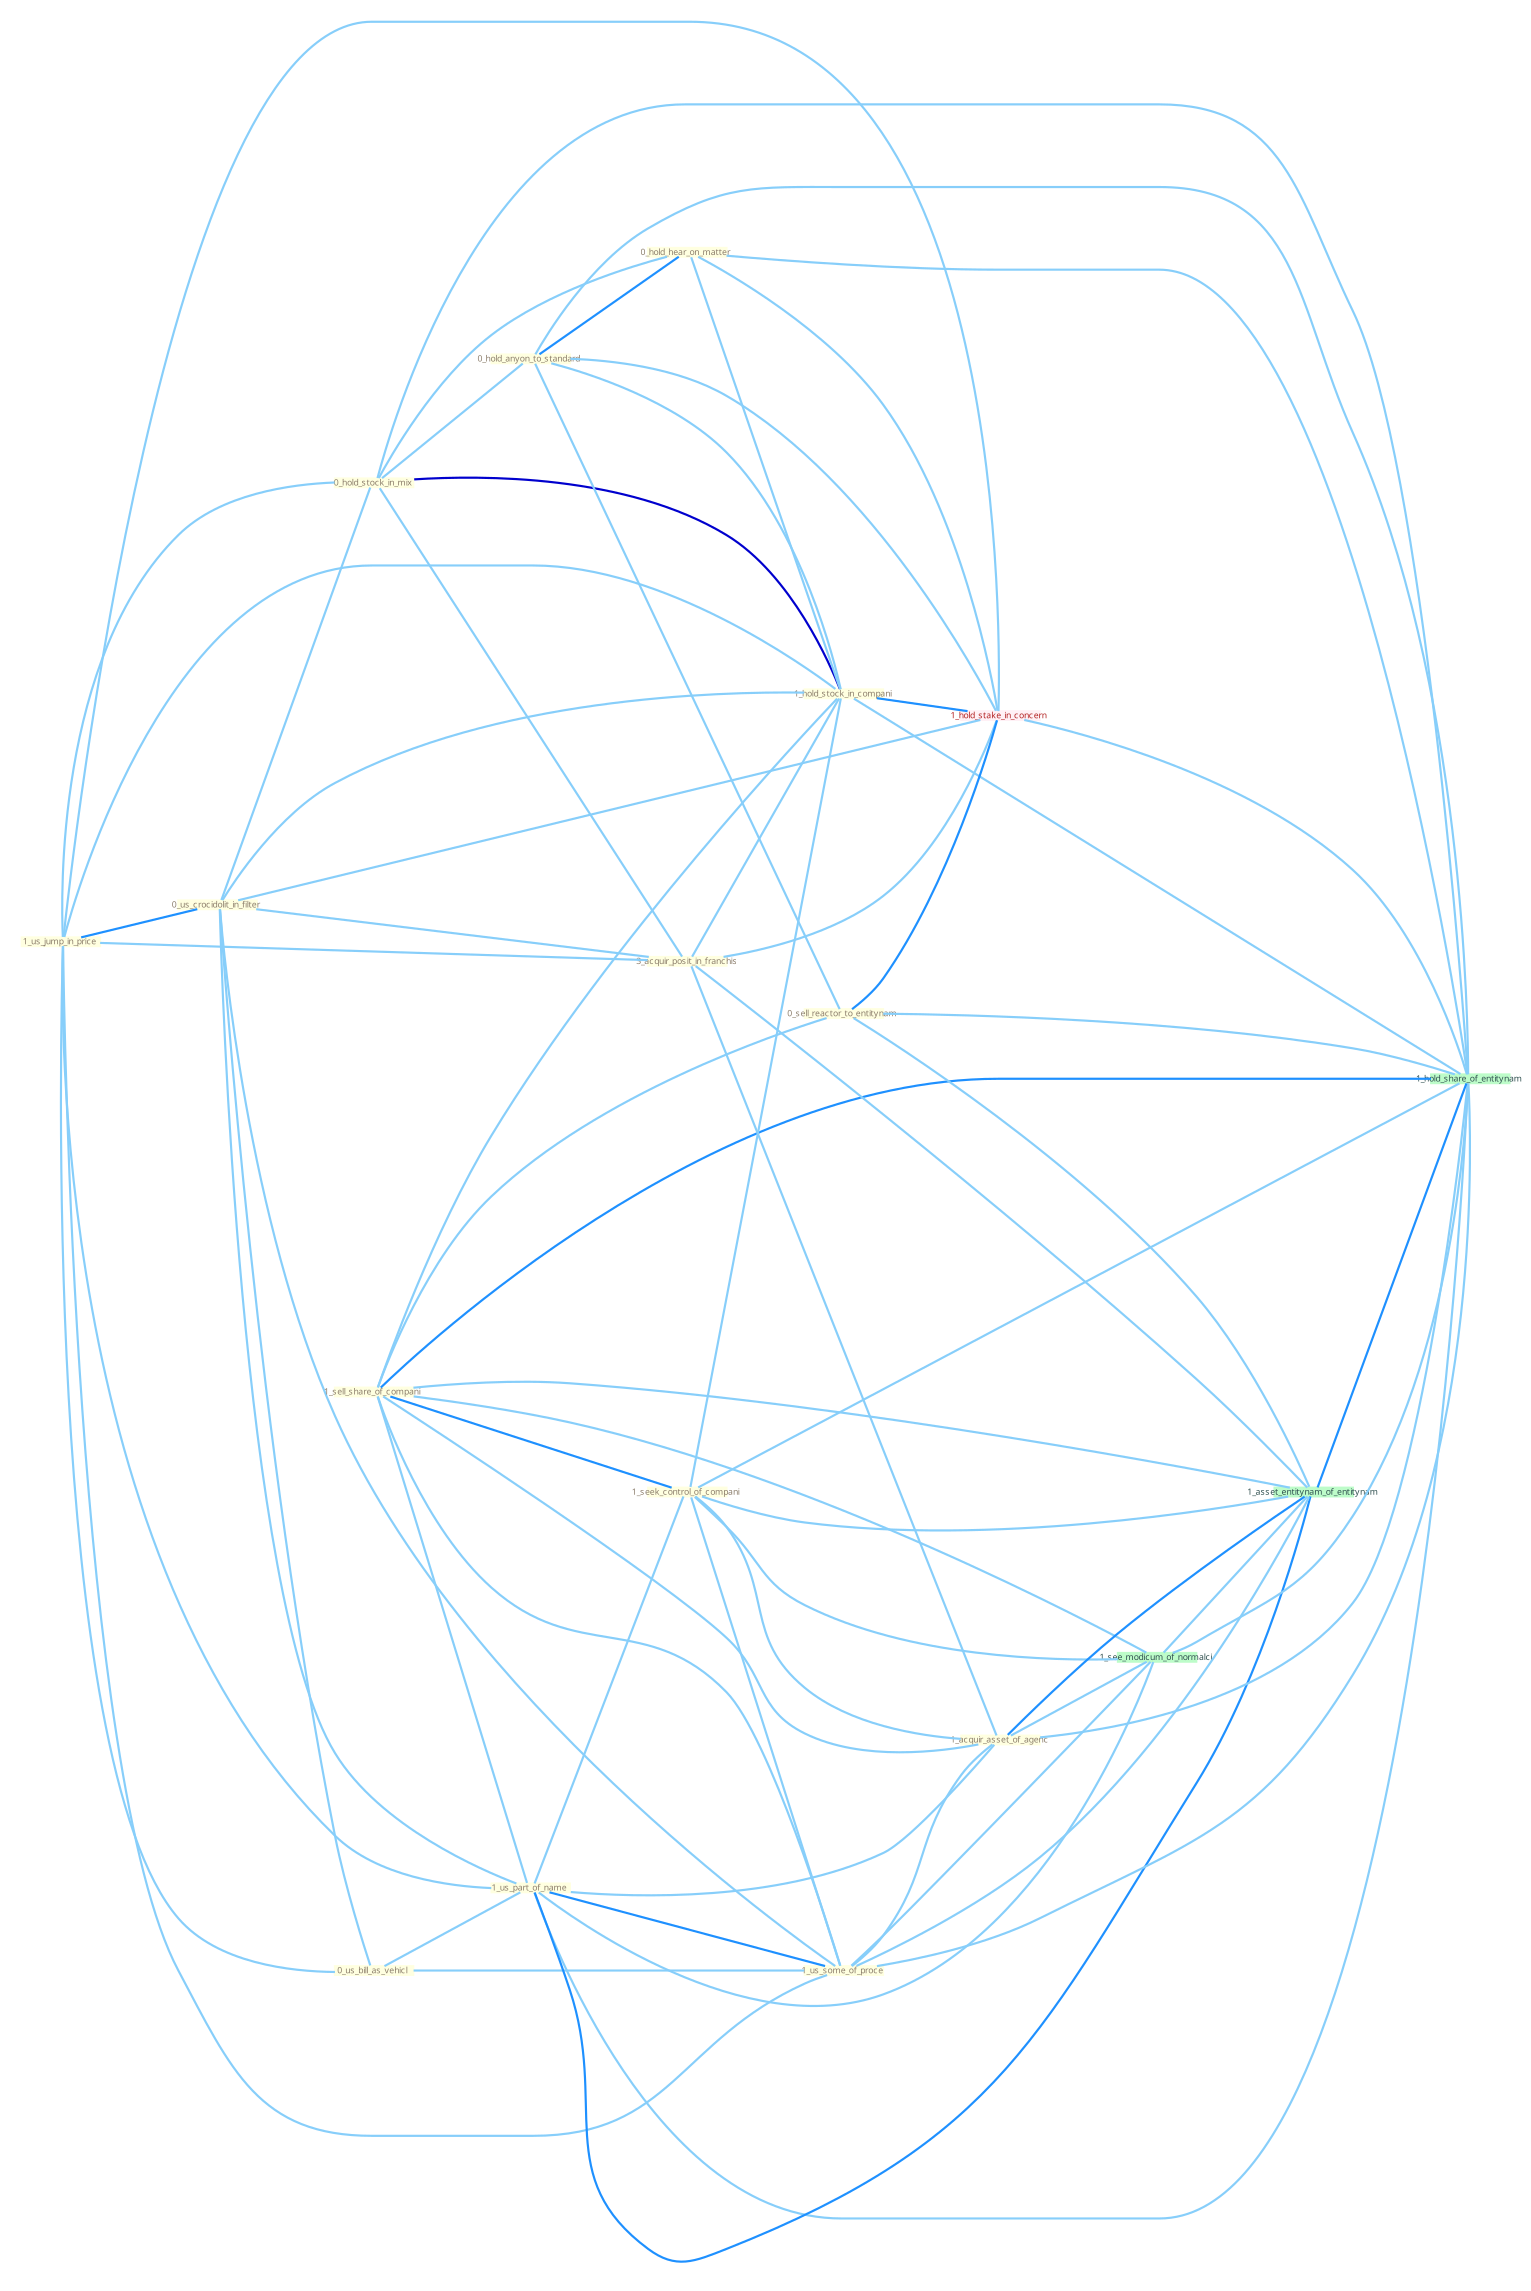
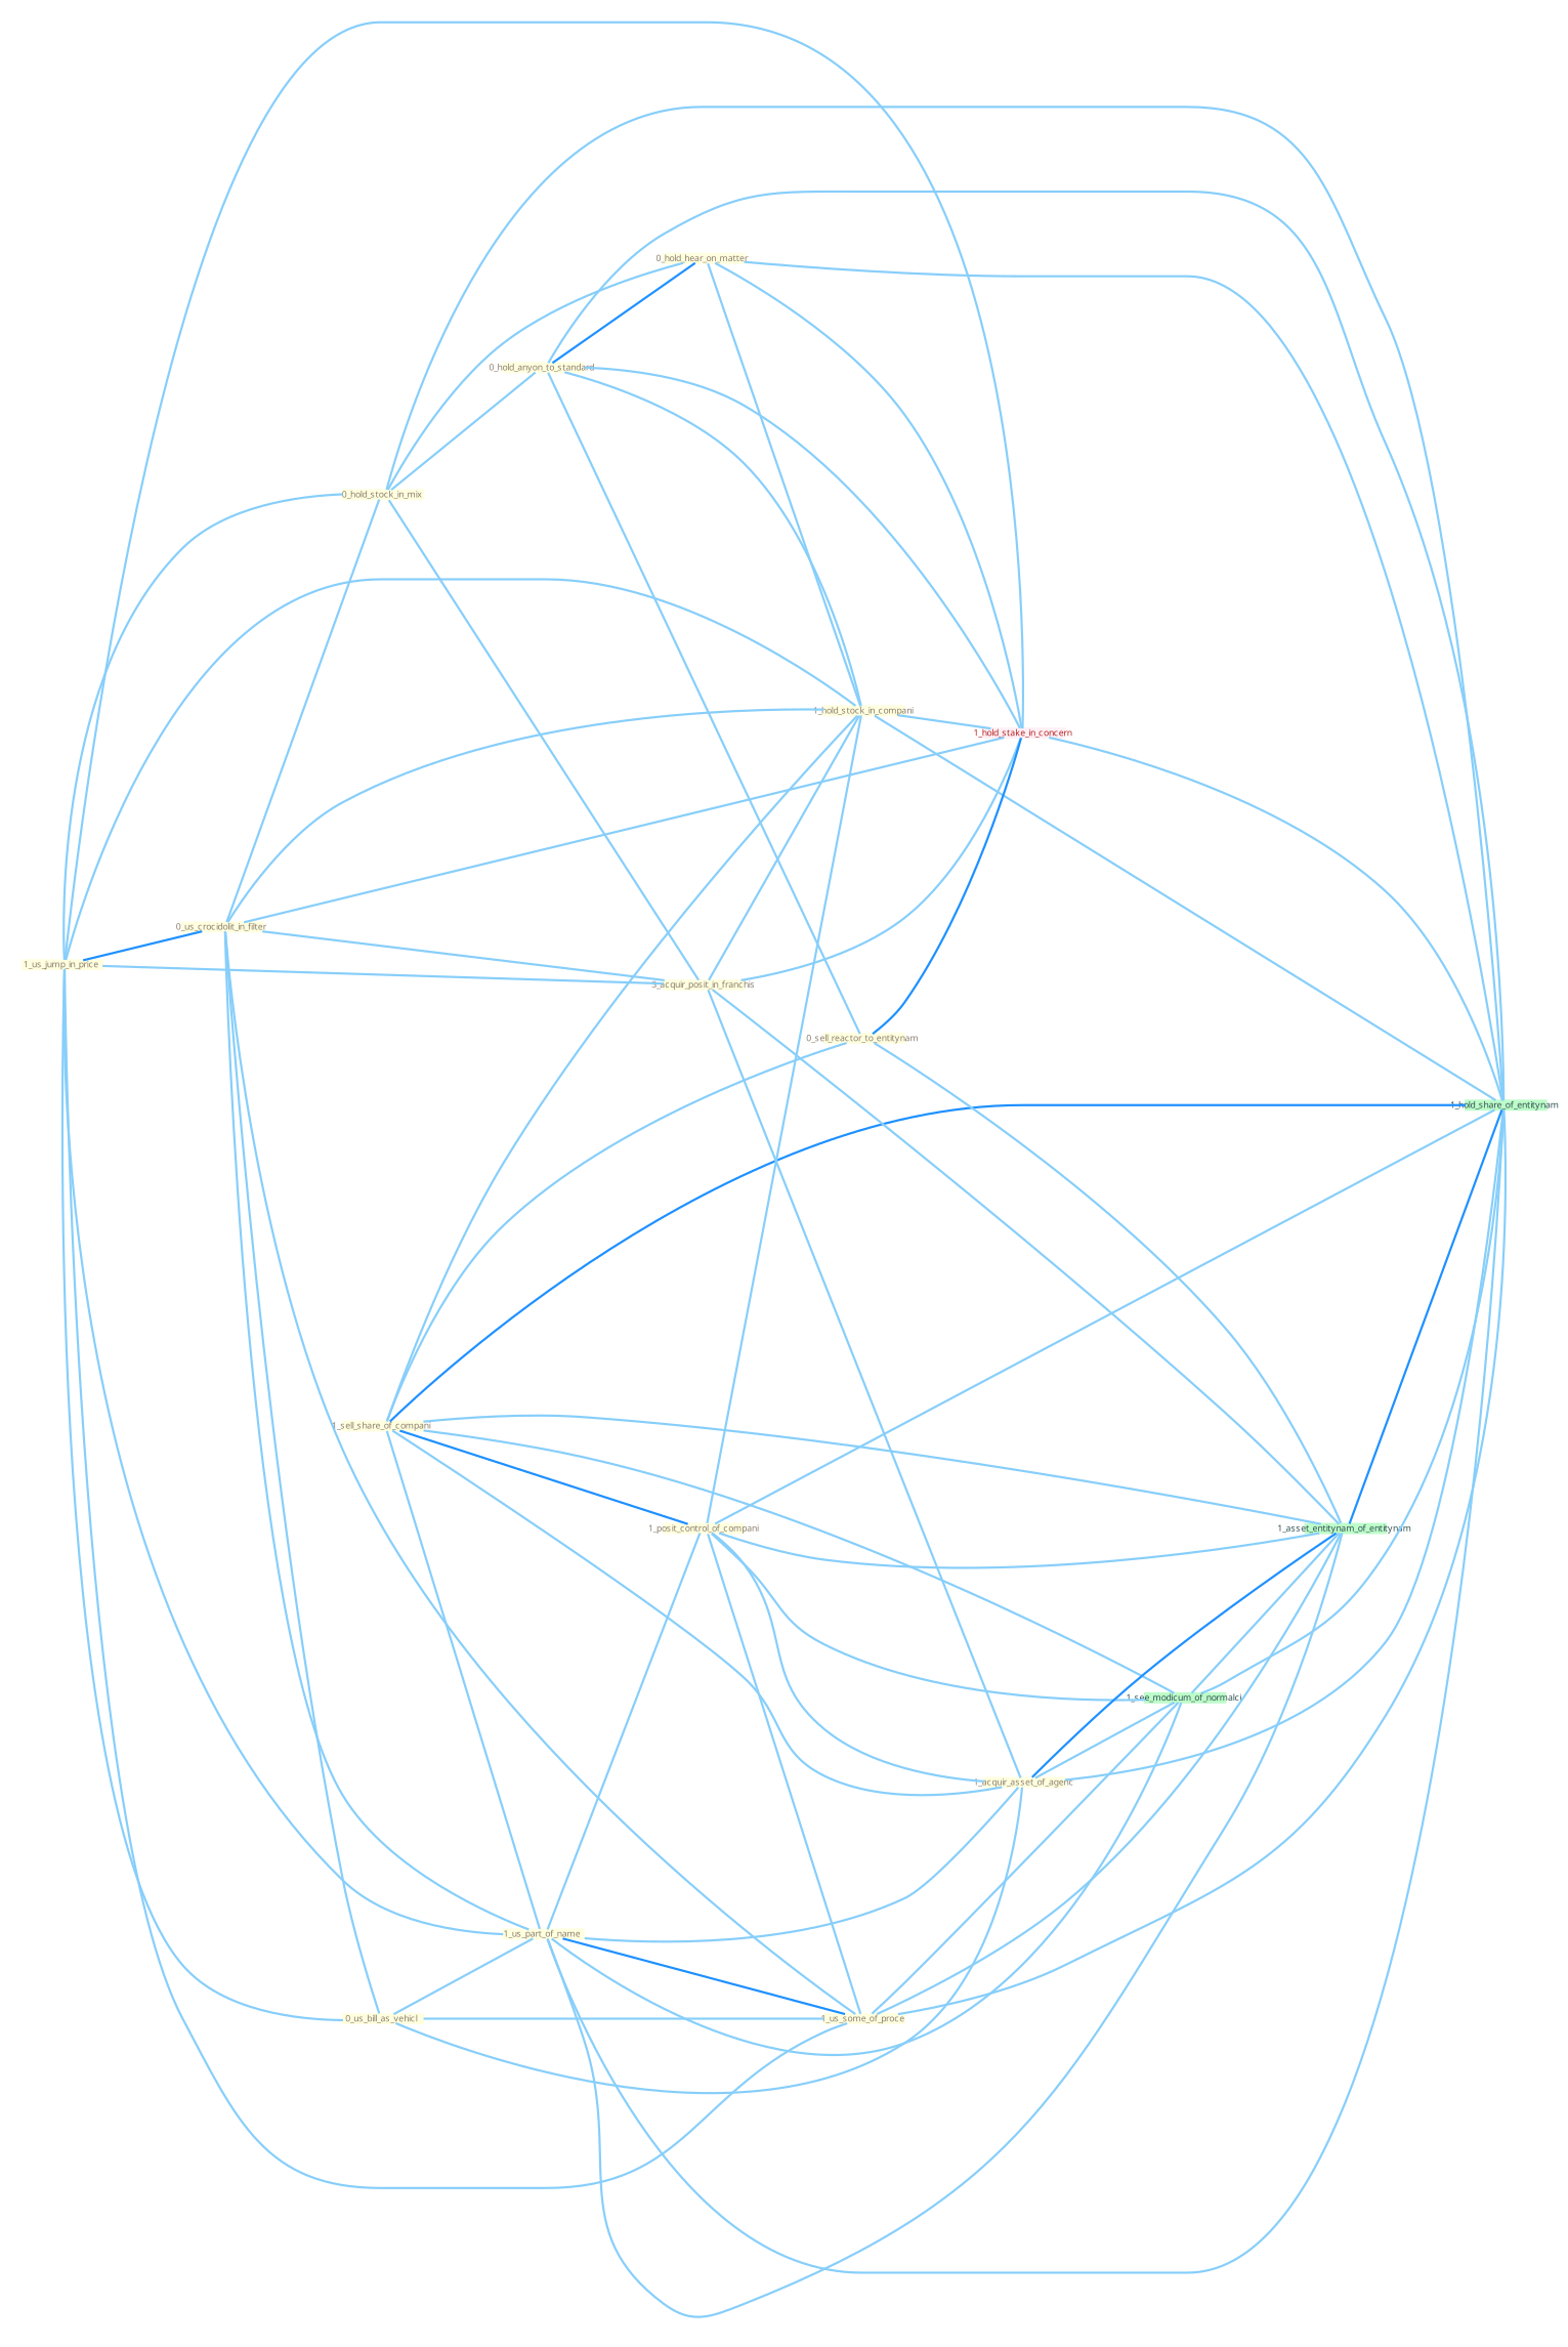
  graph {
    fontname="Noto Sans"
    rankdir=LR
    node [color="#ffffe0" fixedsize=true fontcolor="#8b7d6b" fontname="Noto Sans" fontsize=4 shape=polygon style=filled]
    edge [color="#87cefa" fontname="Noto Sans" w=1]
    "1_us_jump_in_price " [height=.06 width=.5]
    "0_us_crocidolit_in_filter " [height=.06 width=.5]
    "0_hold_stock_in_mix " [height=.06 width=.5]
    "0_hold_anyon_to_standard " [height=.06 width=.5]
    "0_us_bill_as_vehicl " [height=.06 width=.5]
    "1_sell_share_of_compani " [height=.06 width=.5]
    "1_us_part_of_name " [height=.06 width=.5]
-   "1_seek_control_of_compani " [height=.06 width=.5]
+   "1_seek_control_of_compani " [height=.06 width=.5 label="1_posit_control_of_compani"]
    n9 [height=.06 label="3_acquir_posit_in_franchis" width=.5]
    "0_hold_hear_on_matter " [height=.06 width=.5]
    "1_hold_stock_in_compani " [height=.06 width=.5]
    "1_us_some_of_proce " [height=.06 width=.5]
    "0_sell_reactor_to_entitynam " [height=.06 width=.5]
    "1_acquir_asset_of_agenc " [height=.06 width=.5]
    "1_hold_stake_in_concern " [color="#fff0f5" fontcolor="#b22222" height=.06 width=.5]
    "1_hold_share_of_entitynam " [color="#BDFCC9" fontcolor="#2f4f4f" height=.06 width=.5]
    "1_see_modicum_of_normalci " [color="#BDFCC9" fontcolor="#2f4f4f" height=.06 width=.5]
    n18 [color="#BDFCC9" fontcolor="#2f4f4f" height=.06 label="1_asset_entitynam_of_entitynam" width=.5]
    subgraph sub_1 {
      "1_us_jump_in_price "
      "0_us_crocidolit_in_filter "
      "0_hold_stock_in_mix "
      "0_hold_anyon_to_standard "
      "0_us_bill_as_vehicl "
      "1_sell_share_of_compani "
      "1_us_part_of_name "
      "1_seek_control_of_compani "
      n9
      "0_hold_hear_on_matter "
      "1_hold_stock_in_compani "
      "1_us_some_of_proce "
      "0_sell_reactor_to_entitynam "
      "1_acquir_asset_of_agenc "
    }
    subgraph sub_2 {
      "1_hold_stake_in_concern "
    }
    "1_us_jump_in_price " -- "0_us_crocidolit_in_filter " [color="#1e90ff" w=2]
    "1_us_jump_in_price " -- "0_hold_stock_in_mix "
    "1_us_jump_in_price " -- "0_us_bill_as_vehicl "
    "1_us_jump_in_price " -- "1_us_part_of_name "
    "1_us_jump_in_price " -- n9
    "1_us_jump_in_price " -- "1_hold_stock_in_compani "
    "1_us_jump_in_price " -- "1_us_some_of_proce "
    "1_us_jump_in_price " -- "1_hold_stake_in_concern "
    "0_us_crocidolit_in_filter " -- "0_hold_stock_in_mix "
    "0_us_crocidolit_in_filter " -- "0_us_bill_as_vehicl "
    "0_us_crocidolit_in_filter " -- "1_us_part_of_name "
    "0_us_crocidolit_in_filter " -- n9
    "0_us_crocidolit_in_filter " -- "1_hold_stock_in_compani "
    "0_us_crocidolit_in_filter " -- "1_us_some_of_proce "
    "0_us_crocidolit_in_filter " -- "1_hold_stake_in_concern "
    "0_hold_stock_in_mix " -- "0_hold_anyon_to_standard "
    "0_hold_stock_in_mix " -- n9
    "0_hold_stock_in_mix " -- "0_hold_hear_on_matter "
-   "0_hold_stock_in_mix " -- "1_hold_stock_in_compani " [color="#0000cd" w=3]
    "0_hold_stock_in_mix " -- "1_hold_share_of_entitynam "
    "0_hold_anyon_to_standard " -- "0_hold_hear_on_matter " [color="#1e90ff"]
    "0_hold_anyon_to_standard " -- "1_hold_stock_in_compani "
    "0_hold_anyon_to_standard " -- "0_sell_reactor_to_entitynam "
    "0_hold_anyon_to_standard " -- "1_hold_stake_in_concern "
    "0_hold_anyon_to_standard " -- "1_hold_share_of_entitynam "
    "0_us_bill_as_vehicl " -- "1_us_part_of_name "
    "0_us_bill_as_vehicl " -- "1_us_some_of_proce "
    "1_sell_share_of_compani " -- "1_us_part_of_name "
    "1_sell_share_of_compani " -- "1_seek_control_of_compani " [color="#1e90ff" w=2]
    "1_sell_share_of_compani " -- "1_hold_stock_in_compani "
-   "1_sell_share_of_compani " -- "1_us_some_of_proce "
    "1_sell_share_of_compani " -- "0_sell_reactor_to_entitynam "
    "1_sell_share_of_compani " -- "1_acquir_asset_of_agenc "
    "1_sell_share_of_compani " -- "1_hold_share_of_entitynam " [color="#1e90ff" w=2]
    "1_sell_share_of_compani " -- "1_see_modicum_of_normalci "
    "1_sell_share_of_compani " -- n18
    "1_us_part_of_name " -- "1_seek_control_of_compani "
    "1_us_part_of_name " -- "1_us_some_of_proce " [color="#1e90ff" w=2]
    "1_us_part_of_name " -- "1_acquir_asset_of_agenc "
    "1_us_part_of_name " -- "1_hold_share_of_entitynam "
    "1_us_part_of_name " -- "1_see_modicum_of_normalci "
-   "1_us_part_of_name " -- n18 [color="#1e90ff"]
+   "1_us_part_of_name " -- n18
    "1_seek_control_of_compani " -- "1_hold_stock_in_compani "
    "1_seek_control_of_compani " -- "1_us_some_of_proce "
    "1_seek_control_of_compani " -- "1_acquir_asset_of_agenc "
    "1_seek_control_of_compani " -- "1_hold_share_of_entitynam "
    "1_seek_control_of_compani " -- "1_see_modicum_of_normalci "
    "1_seek_control_of_compani " -- n18
    n9 -- "1_hold_stock_in_compani "
    n9 -- "1_acquir_asset_of_agenc "
    n9 -- "1_hold_stake_in_concern "
    n9 -- n18
    "0_hold_hear_on_matter " -- "1_hold_stock_in_compani "
    "0_hold_hear_on_matter " -- "1_hold_stake_in_concern "
    "0_hold_hear_on_matter " -- "1_hold_share_of_entitynam "
-   "1_hold_stock_in_compani " -- "1_hold_stake_in_concern " [color="#1e90ff" w=2]
+   "1_hold_stock_in_compani " -- "1_hold_stake_in_concern " [w=2]
    "1_hold_stock_in_compani " -- "1_hold_share_of_entitynam "
-   "1_us_some_of_proce " -- "1_acquir_asset_of_agenc "
+   "0_us_bill_as_vehicl " -- "1_acquir_asset_of_agenc "
    "1_us_some_of_proce " -- "1_hold_share_of_entitynam "
    "1_us_some_of_proce " -- "1_see_modicum_of_normalci "
    "1_us_some_of_proce " -- n18
    "0_sell_reactor_to_entitynam " -- "1_hold_stake_in_concern " [color="#1e90ff" w=2]
-   "0_sell_reactor_to_entitynam " -- "1_hold_share_of_entitynam "
    "0_sell_reactor_to_entitynam " -- n18
    "1_acquir_asset_of_agenc " -- "1_hold_share_of_entitynam "
    "1_acquir_asset_of_agenc " -- "1_see_modicum_of_normalci "
    "1_acquir_asset_of_agenc " -- n18 [color="#1e90ff" w=2]
    "1_hold_stake_in_concern " -- "1_hold_share_of_entitynam "
    "1_see_modicum_of_normalci " -- "1_hold_share_of_entitynam "
    "1_see_modicum_of_normalci " -- n18
    n18 -- "1_hold_share_of_entitynam " [color="#1e90ff" w=2]
  }
